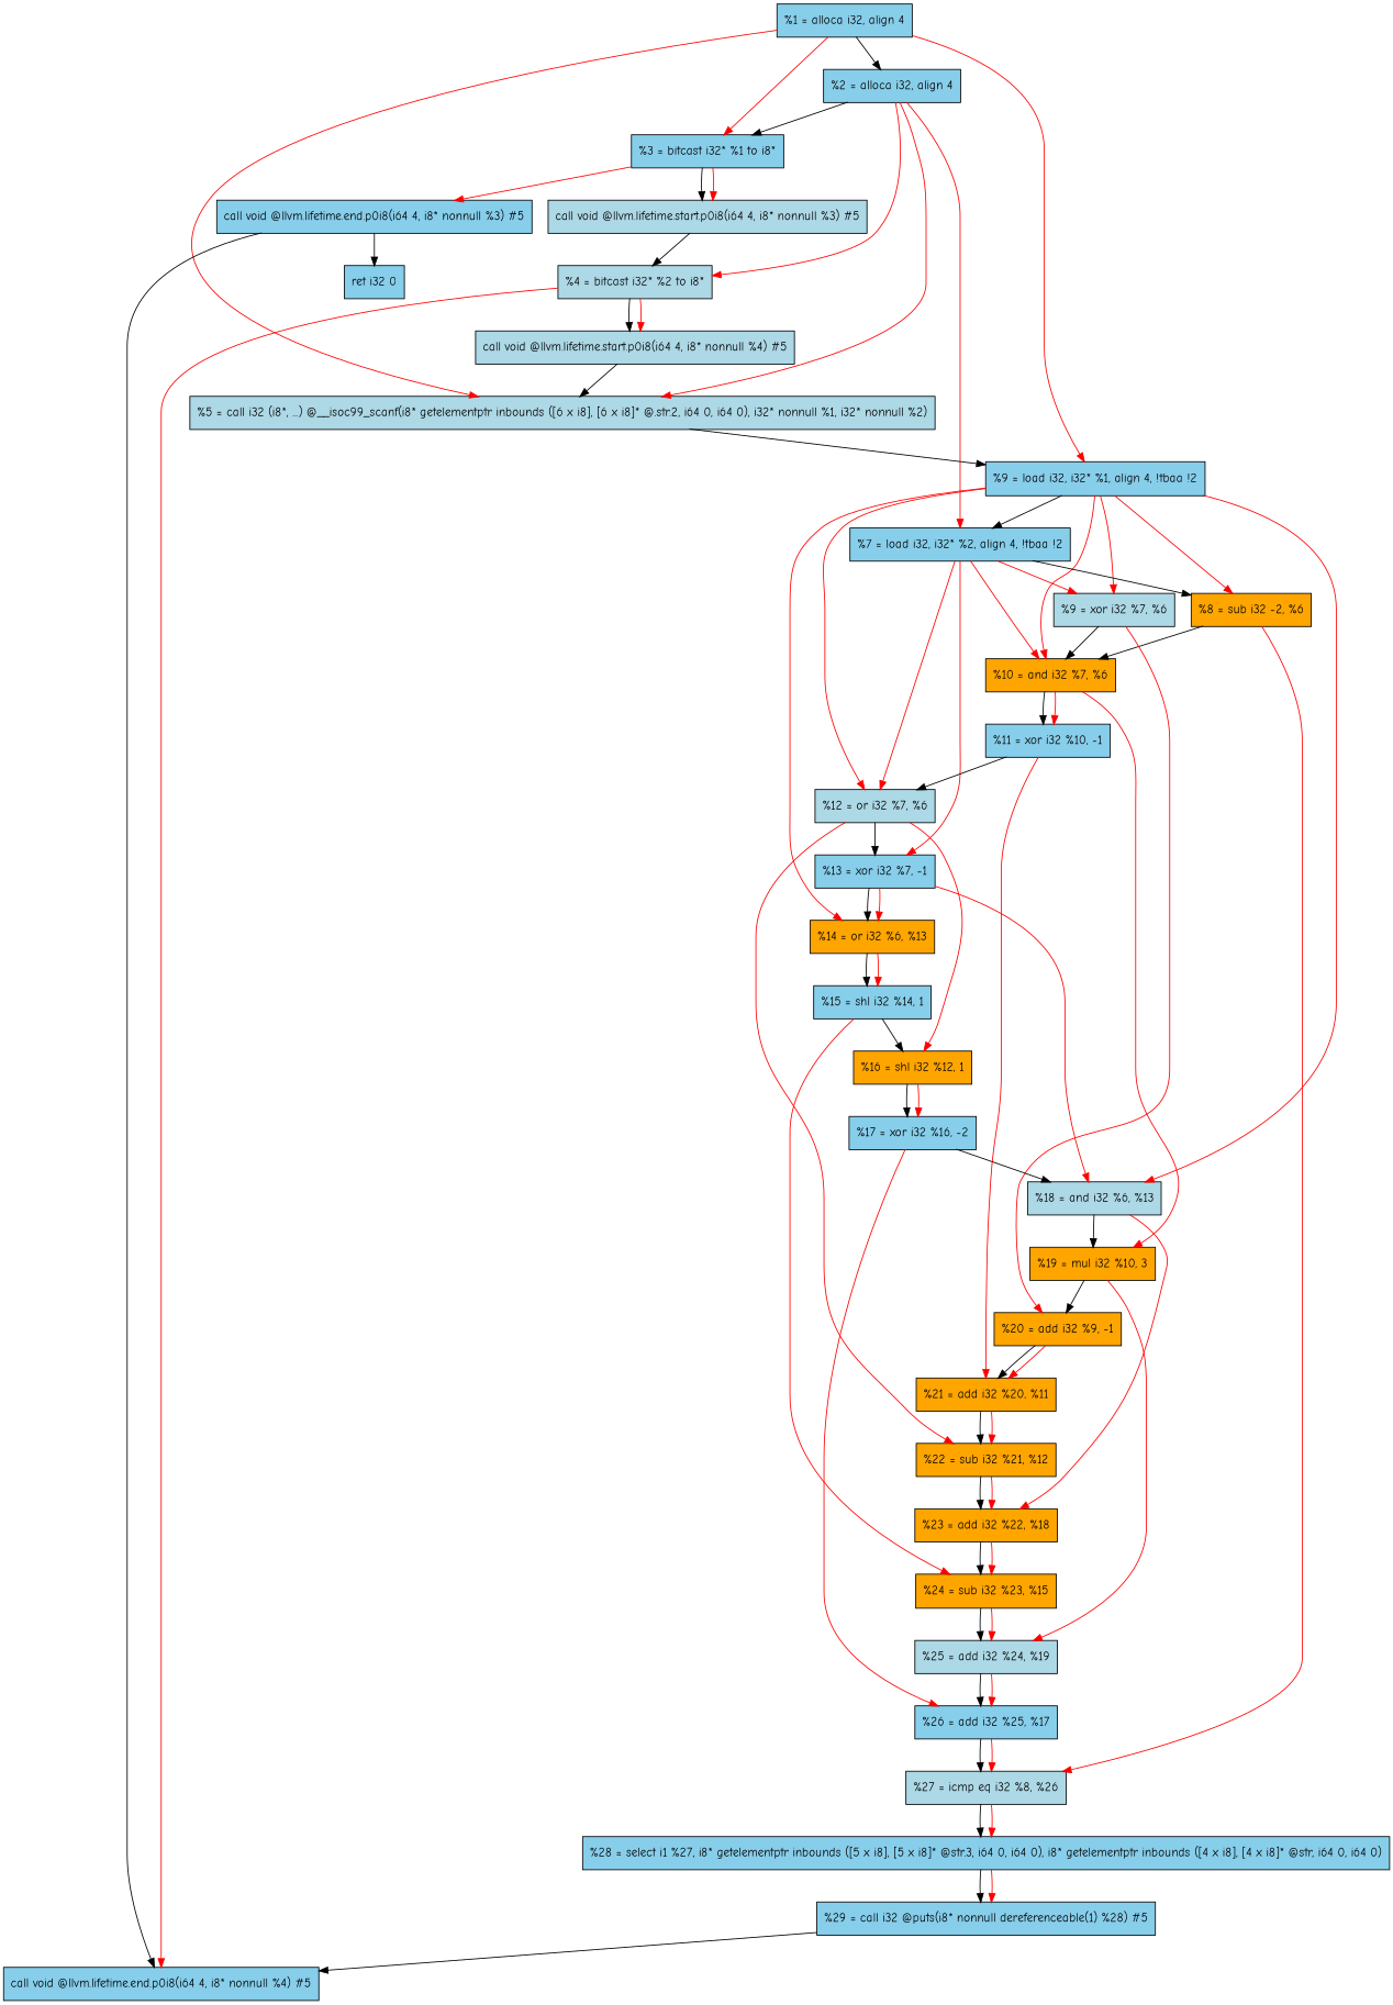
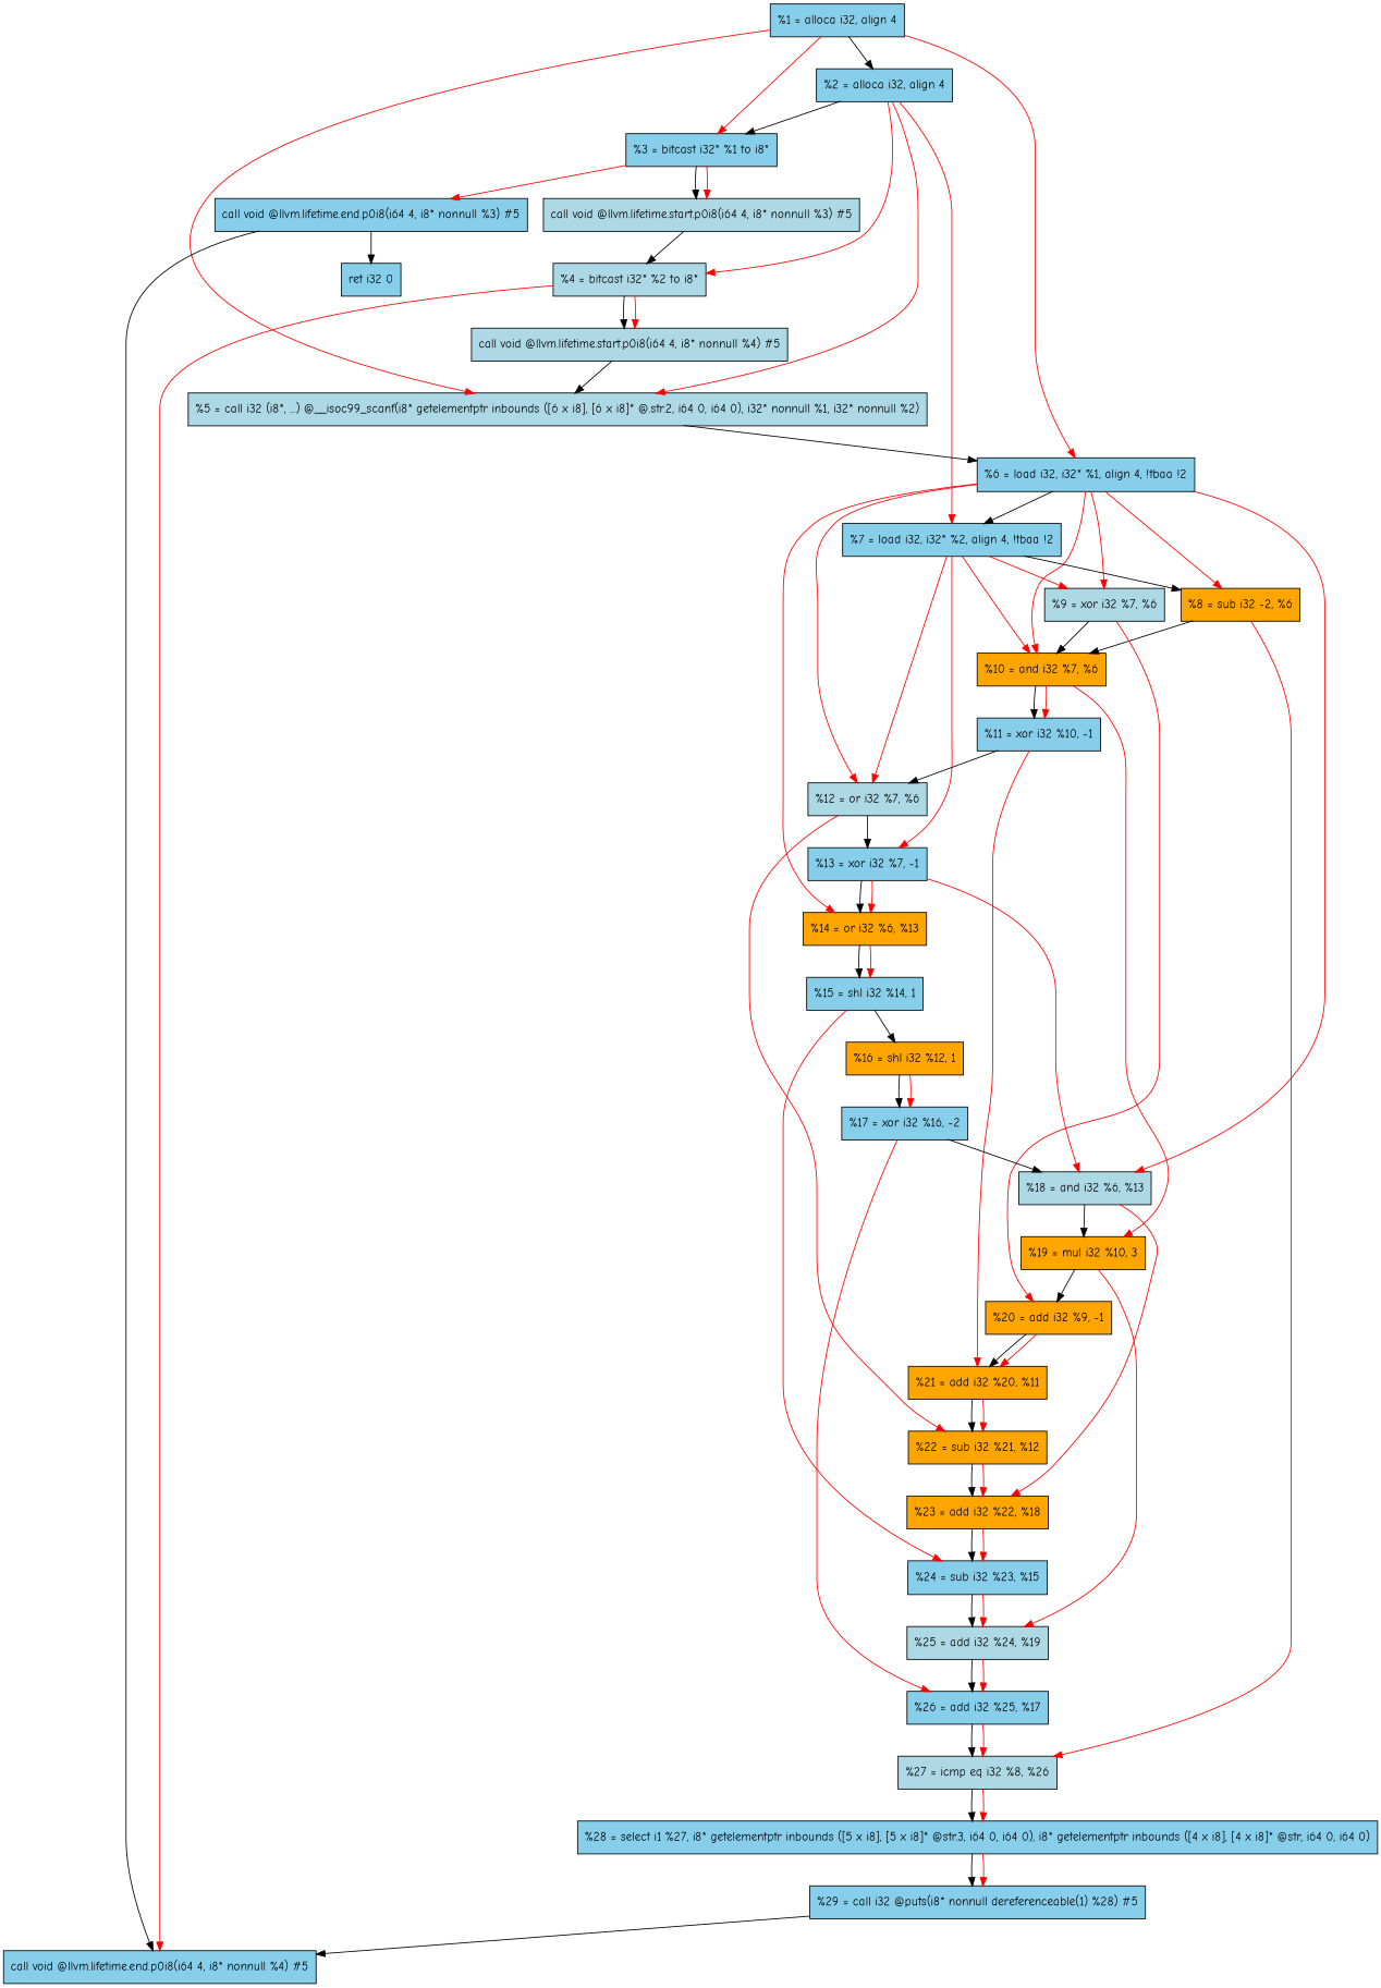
  digraph {
    fontname="Comic Neue"
    node [fillcolor=skyblue fontname="Comic Neue" shape=record style=filled]
    edge [fontname="Comic Neue" color=red]
    n1 [label="  %1 = alloca i32, align 4"]
    n2 [label="  %2 = alloca i32, align 4"]
    n3 [label="  %3 = bitcast i32* %1 to i8*"]
    n4 [fillcolor=lightblue label="  %5 = call i32 (i8*, ...) @__isoc99_scanf(i8* getelementptr inbounds ([6 x i8], [6 x i8]* @.str.2, i64 0, i64 0), i32* nonnull %1, i32* nonnull %2)"]
-   n5 [label="%9 = load i32, i32* %1, align 4, !tbaa !2"]
+   n5 [label="  %6 = load i32, i32* %1, align 4, !tbaa !2"]
    n6 [fillcolor=lightblue label="  %4 = bitcast i32* %2 to i8*"]
    n7 [label="  %7 = load i32, i32* %2, align 4, !tbaa !2"]
    n8 [fillcolor=lightblue label="  call void @llvm.lifetime.start.p0i8(i64 4, i8* nonnull %3) #5"]
    n9 [label="  call void @llvm.lifetime.end.p0i8(i64 4, i8* nonnull %3) #5"]
    n10 [fillcolor=orange label="  %8 = sub i32 -2, %6"]
    n11 [fillcolor=lightblue label="  %9 = xor i32 %7, %6"]
    n12 [fillcolor=orange label="  %10 = and i32 %7, %6"]
    n13 [fillcolor=lightblue label="  %12 = or i32 %7, %6"]
    n14 [fillcolor=orange label="  %14 = or i32 %6, %13"]
    n15 [fillcolor=lightblue label="  %18 = and i32 %6, %13"]
    n16 [fillcolor=lightblue label="  call void @llvm.lifetime.start.p0i8(i64 4, i8* nonnull %4) #5"]
    n17 [label="  call void @llvm.lifetime.end.p0i8(i64 4, i8* nonnull %4) #5"]
    n18 [label="  %13 = xor i32 %7, -1"]
    n19 [label="  ret i32 0"]
    n20 [fillcolor=lightblue label="  %27 = icmp eq i32 %8, %26"]
    n21 [fillcolor=orange label="  %20 = add i32 %9, -1"]
    n22 [label="  %11 = xor i32 %10, -1"]
    n23 [fillcolor=orange label="  %19 = mul i32 %10, 3"]
    n24 [fillcolor=orange label="  %16 = shl i32 %12, 1"]
    n25 [fillcolor=orange label="  %22 = sub i32 %21, %12"]
    n26 [label="  %15 = shl i32 %14, 1"]
    n27 [fillcolor=orange label="  %23 = add i32 %22, %18"]
    n28 [label="  %28 = select i1 %27, i8* getelementptr inbounds ([5 x i8], [5 x i8]* @str.3, i64 0, i64 0), i8* getelementptr inbounds ([4 x i8], [4 x i8]* @str, i64 0, i64 0)"]
    n29 [fillcolor=orange label="  %21 = add i32 %20, %11"]
    n30 [fillcolor=lightblue label="  %25 = add i32 %24, %19"]
    n31 [label="  %17 = xor i32 %16, -2"]
-   n32 [fillcolor=orange label="  %24 = sub i32 %23, %15"]
+   n32 [label="  %24 = sub i32 %23, %15"]
    n33 [label="  %26 = add i32 %25, %17"]
    n34 [label="  %29 = call i32 @puts(i8* nonnull dereferenceable(1) %28) #5"]
    n1 -> n2 [color=""]
    n1 -> n3
    n1 -> n4
    n1 -> n5
    n2 -> n3 [color=""]
    n2 -> n4
    n2 -> n6
    n2 -> n7
    n3 -> n8 [color=""]
    n3 -> n8
    n3 -> n9
    n4 -> n5 [color=""]
    n5 -> n7 [color=""]
    n5 -> n10
    n5 -> n11
    n5 -> n12
    n5 -> n13
    n5 -> n14
    n5 -> n15
    n6 -> n16 [color=""]
    n6 -> n16
    n6 -> n17
    n7 -> n10 [color=""]
    n7 -> n11
    n7 -> n12
    n7 -> n13
    n7 -> n18
    n8 -> n6 [color=""]
    n9 -> n17 [color=""]
    n9 -> n19 [color=""]
    n10 -> n12 [color=""]
    n10 -> n20
    n11 -> n12 [color=""]
    n11 -> n21
    n12 -> n22 [color=""]
    n12 -> n22
    n12 -> n23
    n13 -> n18 [color=""]
-   n13 -> n24
    n13 -> n25
    n14 -> n26 [color=""]
    n14 -> n26
    n15 -> n23 [color=""]
    n15 -> n27
    n16 -> n4 [color=""]
    n18 -> n14 [color=""]
    n18 -> n14
    n18 -> n15
    n20 -> n28 [color=""]
    n20 -> n28
    n21 -> n29 [color=""]
    n21 -> n29
    n22 -> n13 [color=""]
    n22 -> n29
    n23 -> n21 [color=""]
    n23 -> n30
    n24 -> n31 [color=""]
    n24 -> n31
    n25 -> n27 [color=""]
    n25 -> n27
    n26 -> n24 [color=""]
    n26 -> n32
    n27 -> n32 [color=""]
    n27 -> n32
    n28 -> n34 [color=""]
    n28 -> n34
    n29 -> n25 [color=""]
    n29 -> n25
    n30 -> n33 [color=""]
    n30 -> n33
    n31 -> n15 [color=""]
    n31 -> n33
    n32 -> n30 [color=""]
    n32 -> n30
    n33 -> n20 [color=""]
    n33 -> n20
    n34 -> n17 [color=""]
  }
